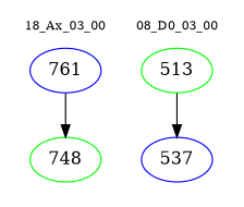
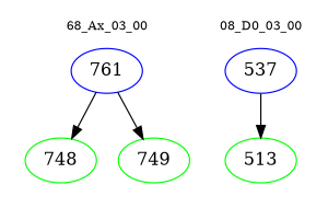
  digraph {
    node [color=green]
    edge [color=black]
    n1 [label=748]
    n2 [color=blue label=761]
+   n3 [label=749]
    n4 [color=blue label=537]
    n5 [label=513]
    subgraph cluster_1 {
      color=white
      fontsize=10
-     label="18_Ax_03_00"
+     label="68_Ax_03_00"
      n1
      n2
+     n3
    }
    subgraph cluster_2 {
      color=white
      fontsize=10
      label="08_D0_03_00"
      n4
      n5
    }
    n2 -> n1
-   n5 -> n4
+   n2 -> n3
+   n4 -> n5
  }
